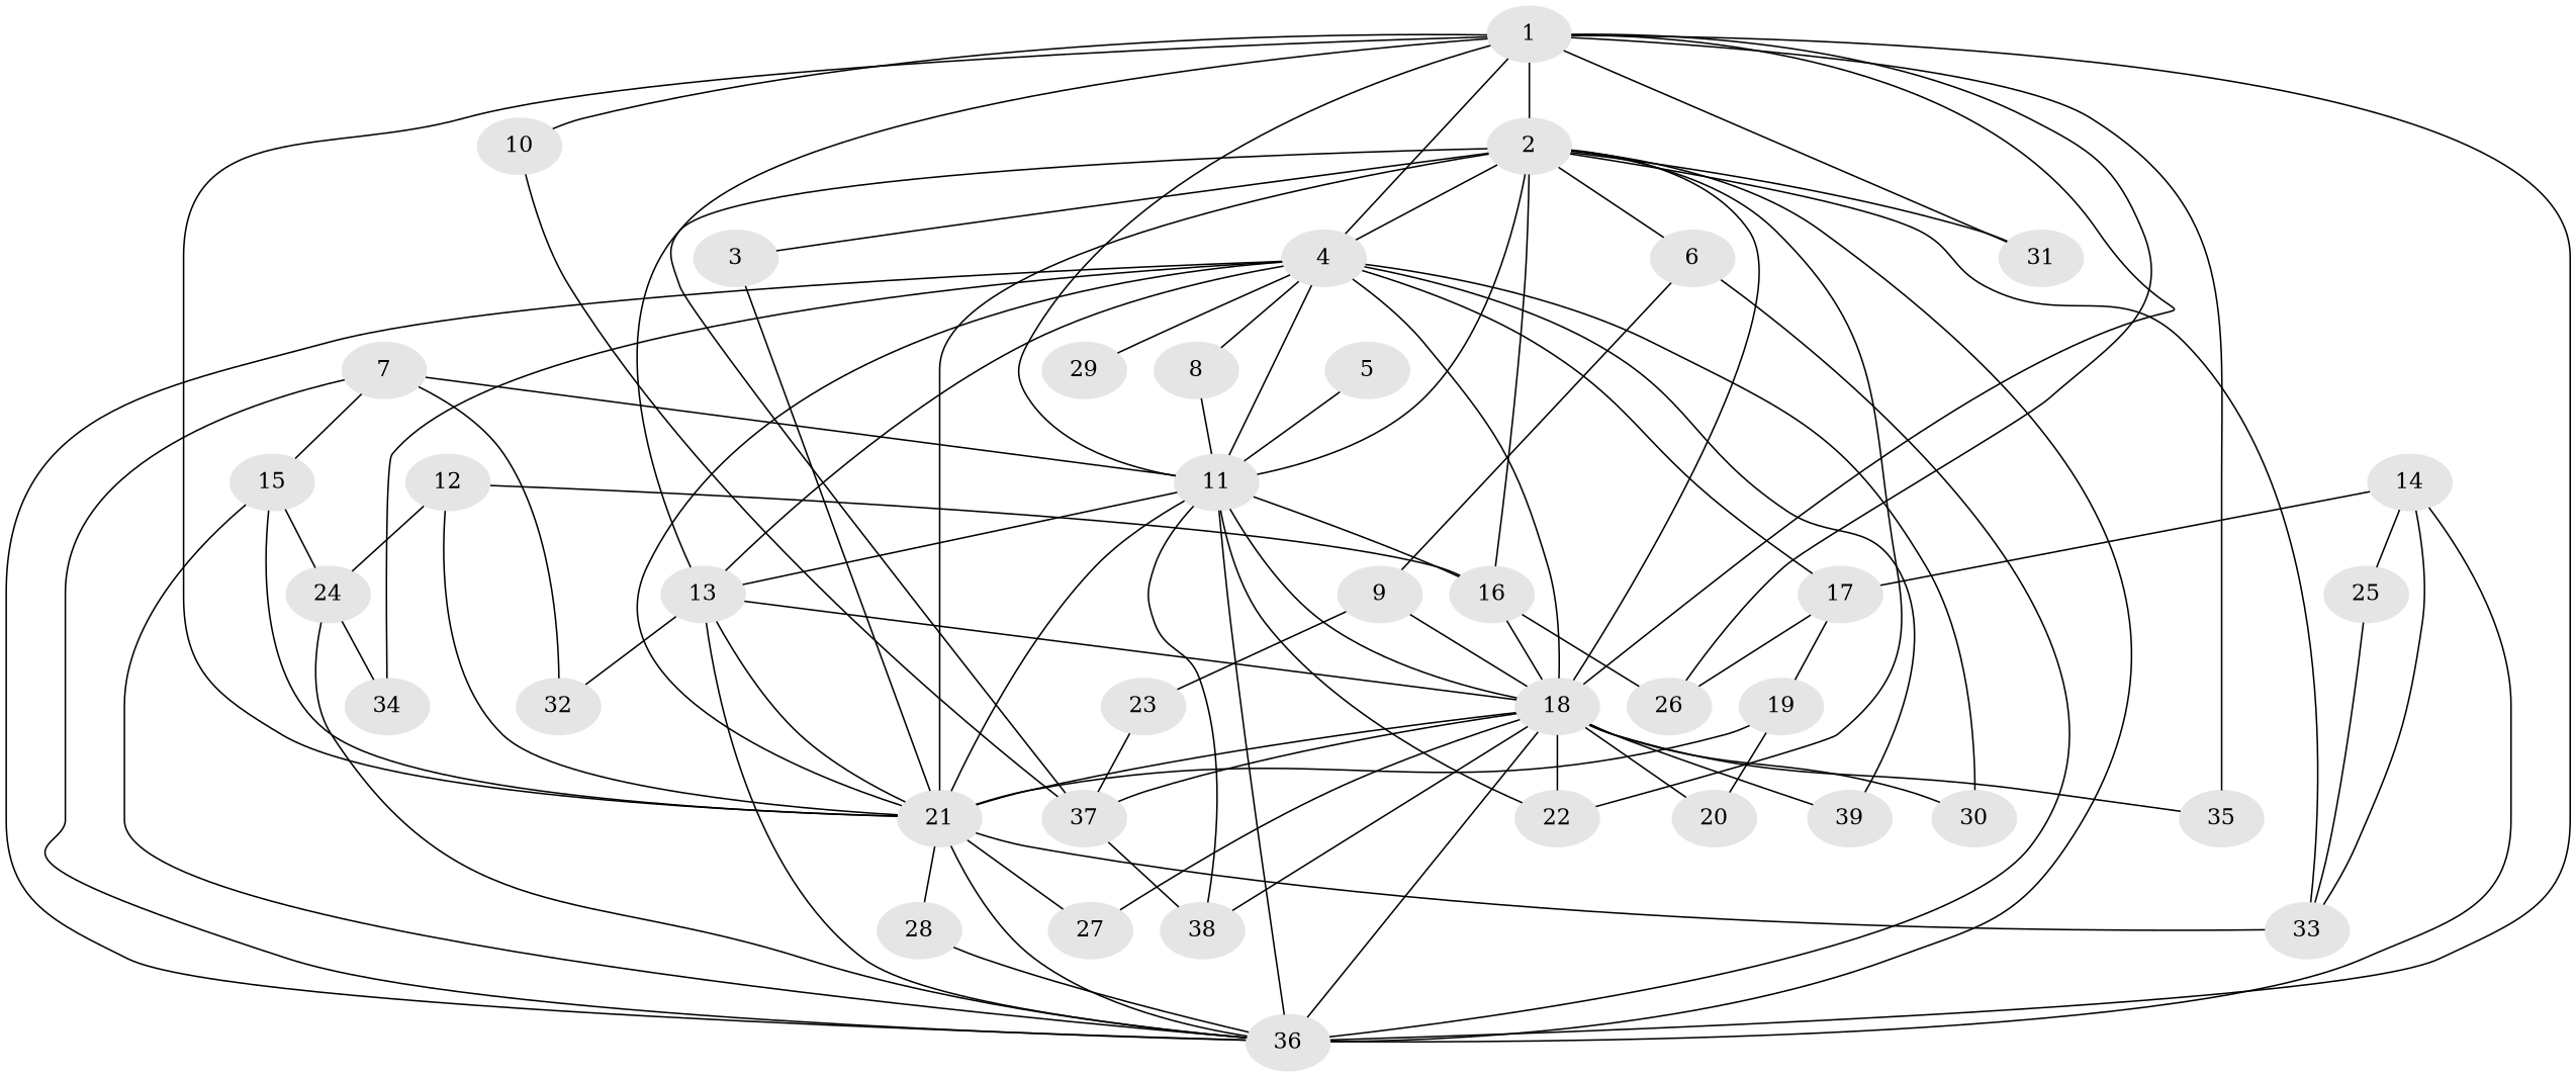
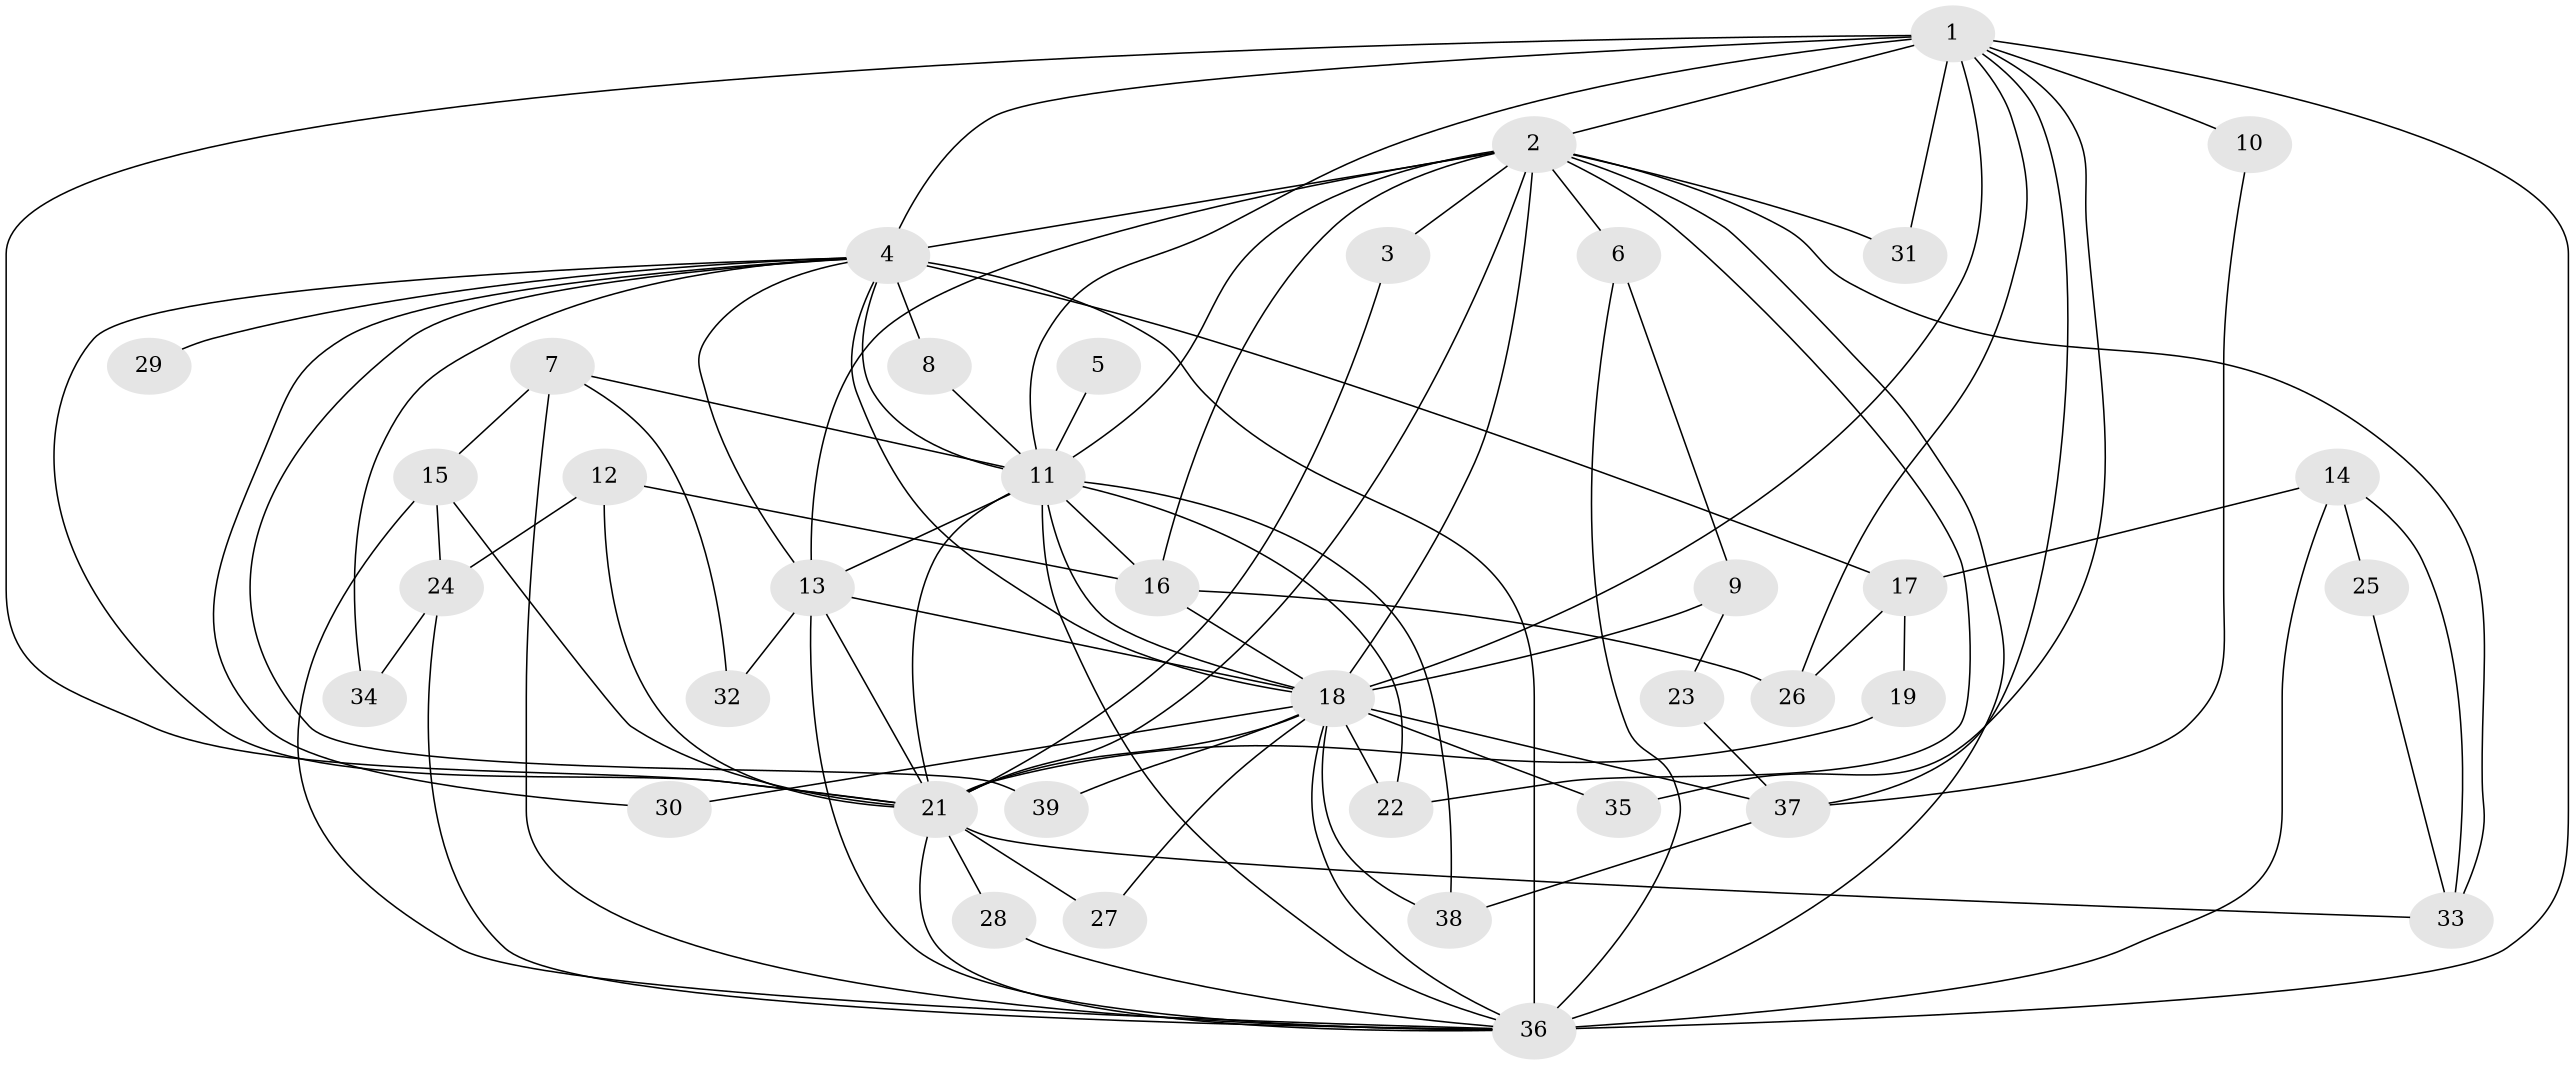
  graph {
    node [color=gray90 style=filled]
    edge [weight=1.0]
    1
    2
    4
    10
    11
    18
    21
    31
    35
    36
    37
    26
    13
    3
    6
    16
    22
    33
    8
    17
    29
    30
    34
    39
    38
    32
-   20
    27
    28
    9
    15
    24
    19
    5
    23
    7
    12
    14
    25
    1 -- 2 [weight=4.0]
    1 -- 4 [weight=2.0]
    1 -- 10 [weight=2.0]
    1 -- 11 [weight=2.0]
    1 -- 18 [weight=2.0]
    1 -- 21 [weight=2.0]
    1 -- 31
    1 -- 35
    1 -- 36 [weight=3.0]
    1 -- 37
    1 -- 26 [weight=2.0]
    2 -- 4 [weight=2.0]
    2 -- 11 [weight=3.0]
    2 -- 18 [weight=3.0]
    2 -- 21 [weight=3.0]
    2 -- 31
    2 -- 36 [weight=2.0]
    2 -- 13 [weight=3.0]
    2 -- 3
    2 -- 6 [weight=2.0]
    2 -- 16
    2 -- 22
    2 -- 33 [weight=2.0]
    4 -- 11
    4 -- 18
    4 -- 21
    4 -- 36 [weight=2.0]
    4 -- 13
    4 -- 8
    4 -- 17
    4 -- 29
    4 -- 30
    4 -- 34
    4 -- 39
    10 -- 37
    11 -- 18
    11 -- 21
    11 -- 36
    11 -- 13
    11 -- 16
    11 -- 22
    11 -- 38
    18 -- 21
    18 -- 35
    18 -- 36
    18 -- 37
    18 -- 22
    18 -- 30
    18 -- 39
    18 -- 38
-   18 -- 20
    18 -- 27
    21 -- 36
    21 -- 33
    21 -- 27
    21 -- 28
    37 -- 38
    13 -- 18
    13 -- 21
    13 -- 36
    13 -- 32
    3 -- 21
    6 -- 36
    6 -- 9
    16 -- 18
    16 -- 26
    8 -- 11
    17 -- 26
    17 -- 19
    28 -- 36
    9 -- 18
    9 -- 23
    15 -- 21
    15 -- 36
    15 -- 24
    24 -- 36
    24 -- 34
    19 -- 21
-   19 -- 20
    5 -- 11
    23 -- 37
    7 -- 11
    7 -- 36
    7 -- 32
    7 -- 15
    12 -- 21
    12 -- 16
    12 -- 24
    14 -- 36
    14 -- 33
    14 -- 17
    14 -- 25
    25 -- 33
  }
